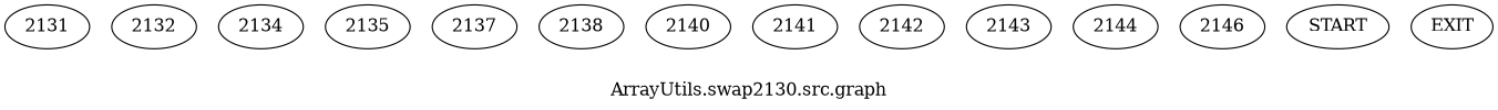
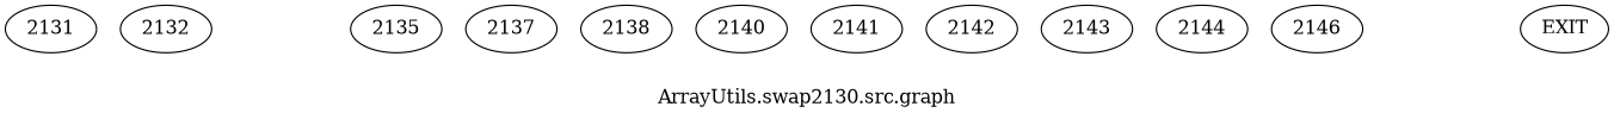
  digraph {
    label="ArrayUtils.swap2130.src.graph"
    n1 [label=2131]
    n2 [label=2132]
-   n3 [label=2134]
    n4 [label=2135]
    n5 [label=2137]
    n6 [label=2138]
    n7 [label=2140]
    n8 [label=2141]
    n9 [label=2142]
    n10 [label=2143]
    n11 [label=2144]
    n12 [label=2146]
-   n13 [label=START]
    n14 [label=EXIT]
  }
